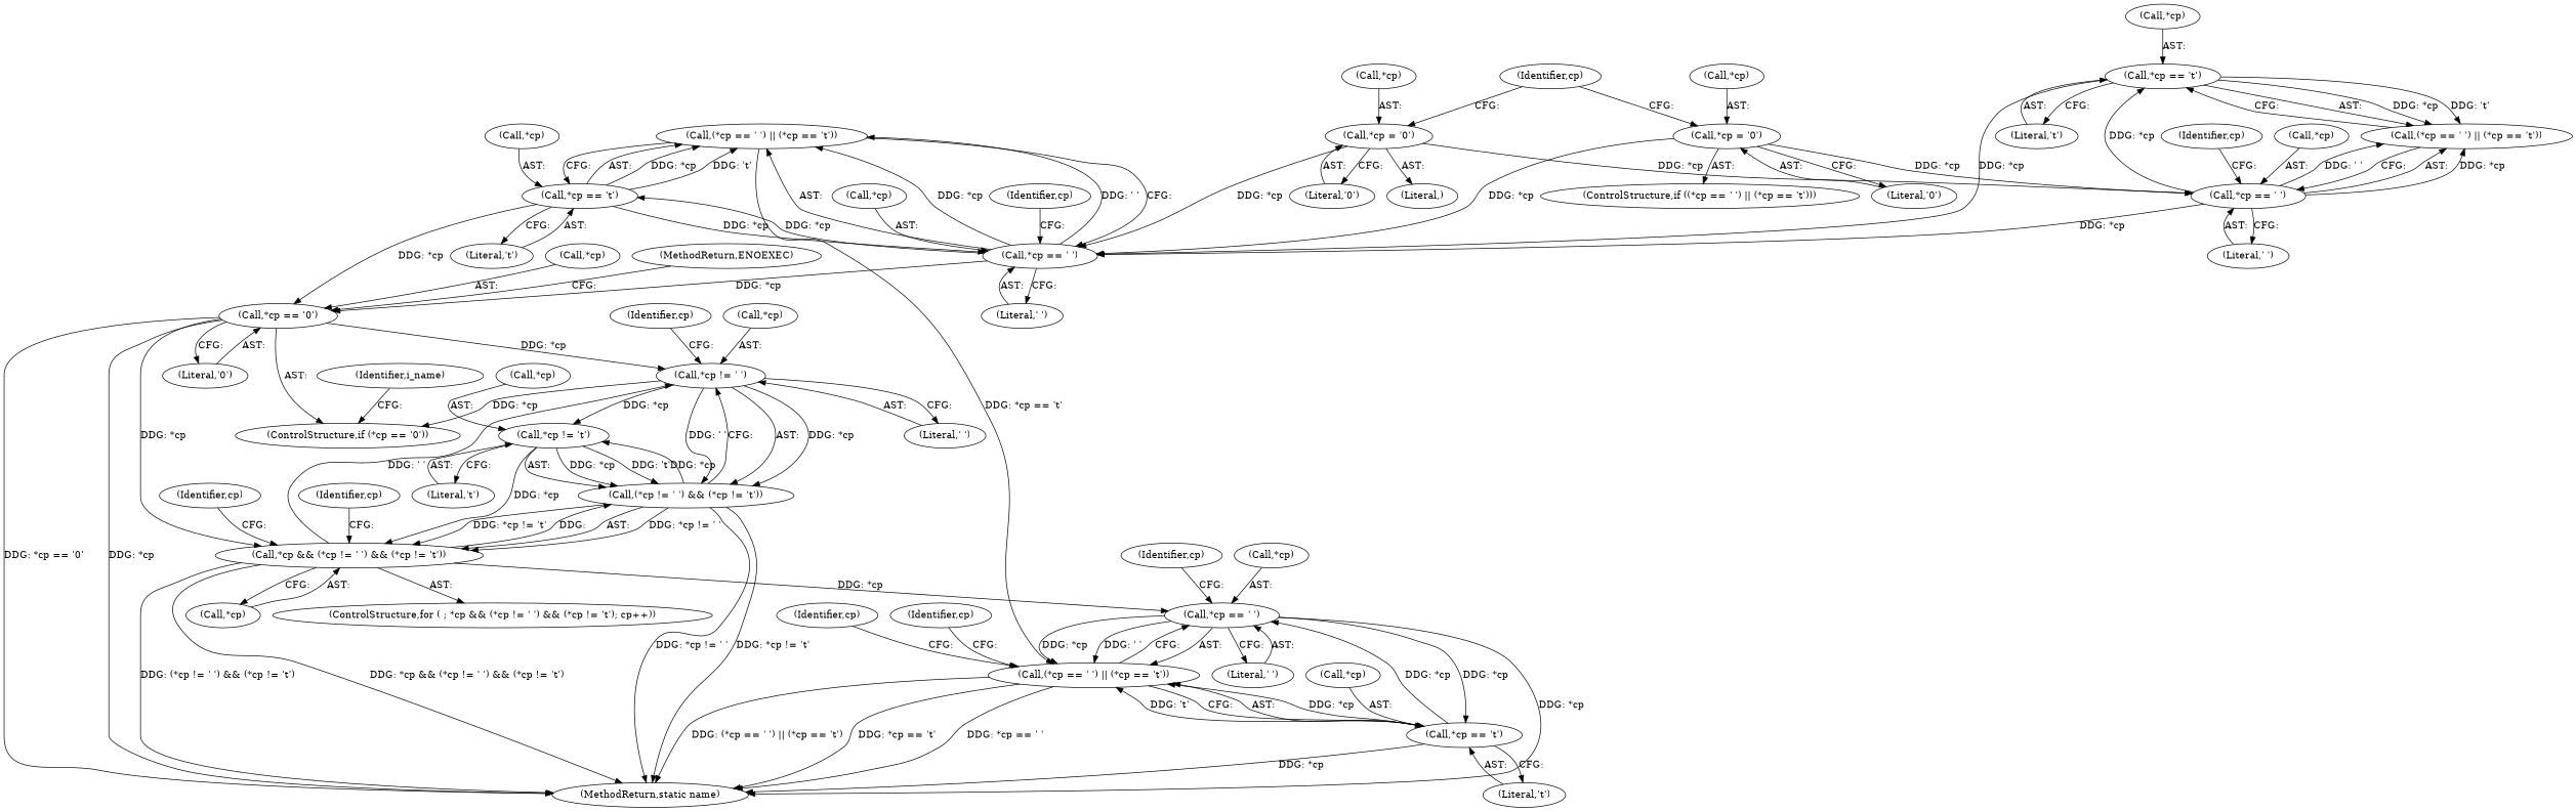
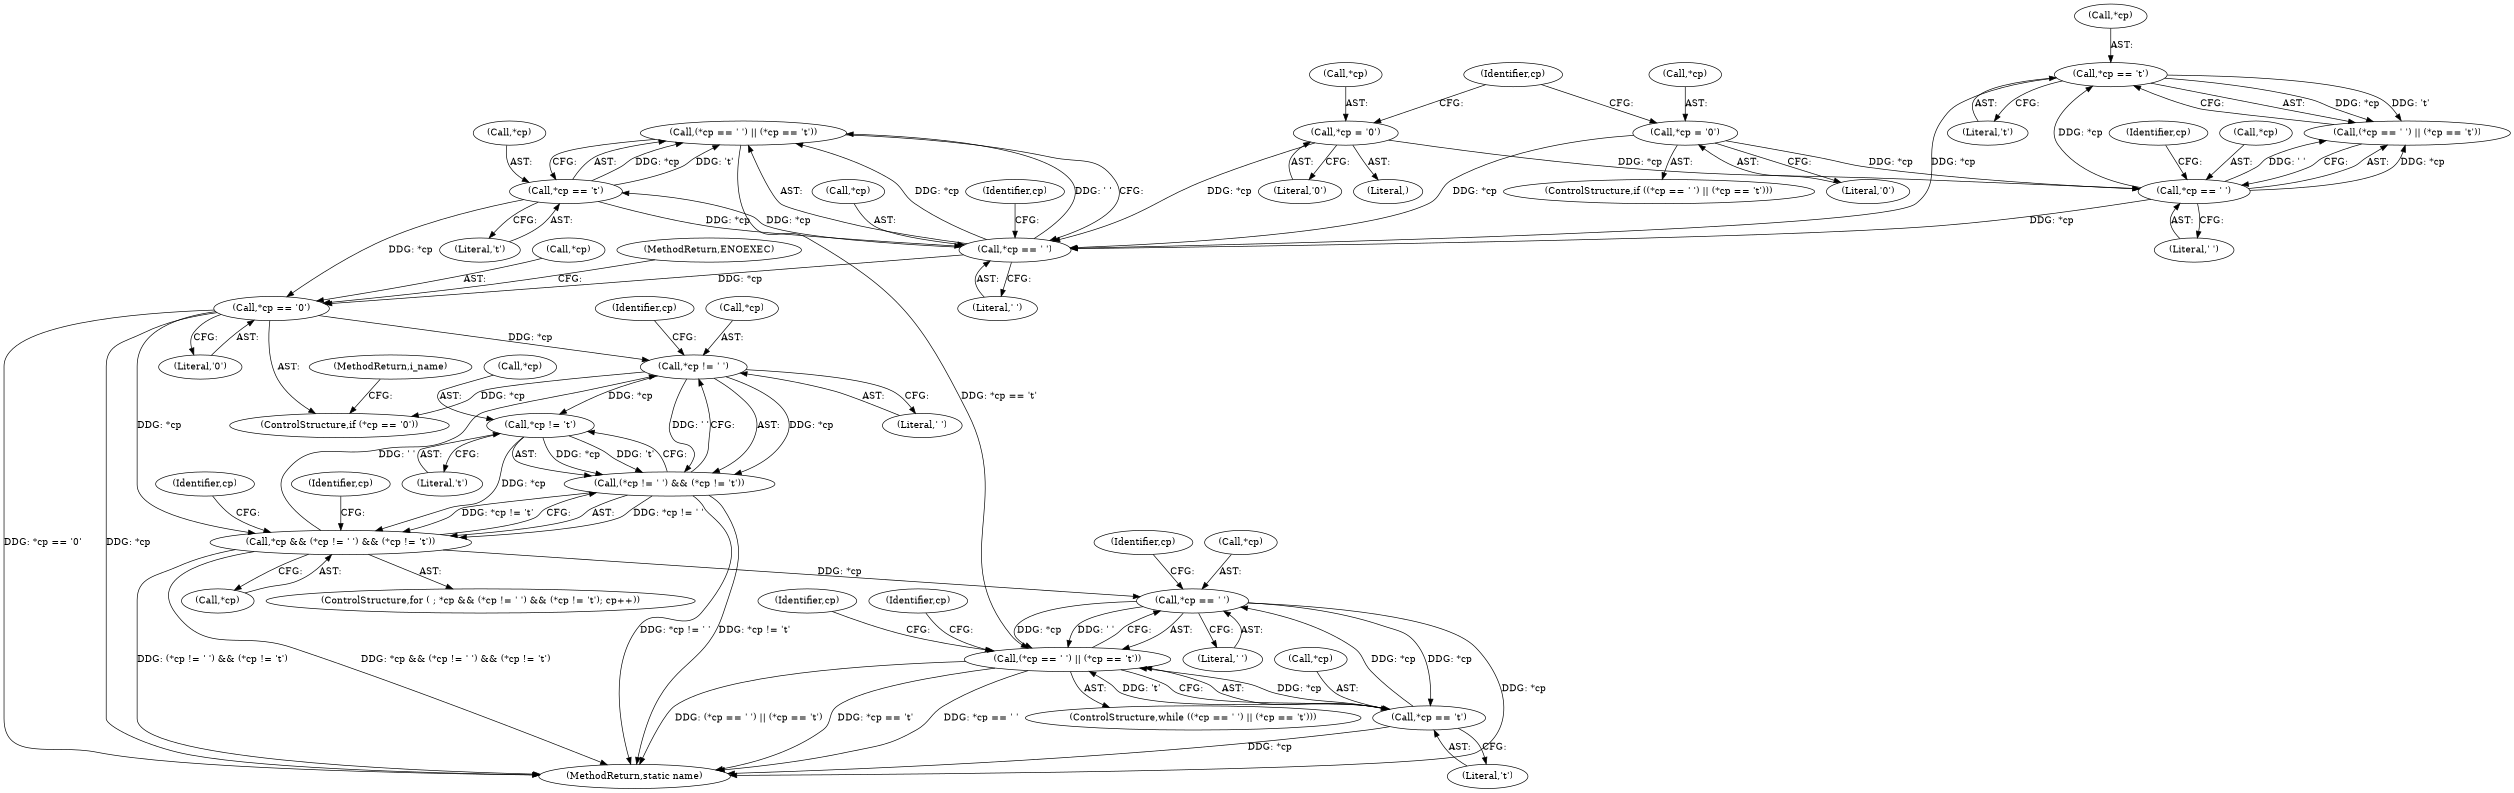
  digraph {
    n1 [label="(Call,*cp != ' ')"]
    n2 [label="(Call,*cp != '\t')"]
    n3 [label="(Call,(*cp != ' ') && (*cp != '\t'))"]
    n4 [label="(Literal,' ')"]
    n5 [label="(ControlStructure,if (*cp == '\0'))"]
    n6 [label="(Call,*cp && (*cp != ' ') && (*cp != '\t'))"]
    n7 [label="(Call,*cp == ' ')"]
    n8 [label="(MethodReturn,static name)"]
    n9 [label="(Call,*cp)"]
    n10 [label="(ControlStructure,for ( ; *cp && (*cp != ' ') && (*cp != '\t'); cp++))"]
    n11 [label="(Literal,'\t')"]
    n12 [label="(Call,(*cp == ' ') || (*cp == '\t'))"]
    n13 [label="(Call,*cp == '\t')"]
    n14 [label="(Literal,' ')"]
    n15 [label="(Call,*cp == '\0')"]
    n16 [label="(Literal,'\0')"]
    n17 [label="(Call,*cp == '\t')"]
    n18 [label="(Call,*cp == ' ')"]
    n19 [label="(Literal,'\t')"]
    n20 [label="(Call,(*cp == ' ') || (*cp == '\t'))"]
    n21 [label="(Literal,' ')"]
    n22 [label="(Call,*cp == '\t')"]
    n23 [label="(Literal,'\t')"]
    n24 [label="(Call,(*cp == ' ') || (*cp == '\t'))"]
    n25 [label="(Call,*cp == ' ')"]
    n26 [label="(Literal,' ')"]
    n27 [label="(Call,*cp = '\0')"]
    n28 [label="(Literal,'\0')"]
    n29 [label="(Literal,)"]
    n30 [label="(Call,*cp = '\0')"]
    n31 [label="(ControlStructure,if ((*cp == ' ') || (*cp == '\t')))"]
    n32 [label="(Literal,'\0')"]
+   n33 [label="(ControlStructure,while ((*cp == ' ') || (*cp == '\t')))"]
    n34 [label="(Literal,'\t')"]
    n35 [label="(Call,*cp)"]
    n36 [label="(Identifier,cp)"]
    n37 [label="(Identifier,cp)"]
    n38 [label="(Call,*cp)"]
-   n39 [label="(Identifier,i_name)"]
+   n39 [label="(MethodReturn,i_name)"]
    n40 [label="(Call,*cp)"]
    n41 [label="(Call,*cp)"]
    n42 [label="(Call,*cp)"]
    n43 [label="(Identifier,cp)"]
    n44 [label="(Call,*cp)"]
    n45 [label="(Call,*cp)"]
    n46 [label="(Identifier,cp)"]
    n47 [label="(Identifier,cp)"]
    n48 [label="(Identifier,cp)"]
    n49 [label="(Identifier,cp)"]
    n50 [label="(Call,*cp)"]
    n51 [label="(Identifier,cp)"]
    n52 [label="(Identifier,cp)"]
    n53 [label="(MethodReturn,ENOEXEC)"]
    n54 [label="(Call,*cp)"]
    n55 [label="(Call,*cp)"]
    n56 [label="(Call,*cp)"]
    n1 -> n2 [label="DDG: *cp"]
    n1 -> n3 [label="AST: "]
    n1 -> n3 [label="DDG: *cp"]
    n1 -> n3 [label="DDG: ' '"]
    n1 -> n4 [label="CFG: "]
    n1 -> n5 [label="DDG: *cp"]
    n2 -> n3 [label="AST: "]
    n2 -> n3 [label="DDG: *cp"]
    n2 -> n3 [label="DDG: '\t'"]
    n2 -> n6 [label="DDG: *cp"]
    n2 -> n11 [label="CFG: "]
    n3 -> n1 [label="CFG: "]
-   n3 -> n2 [label="DDG: *cp"]
+   n3 -> n2 [label="CFG: "]
    n3 -> n6 [label="AST: "]
    n3 -> n6 [label="DDG: *cp != ' '"]
    n3 -> n6 [label="DDG: *cp != '\t'"]
    n3 -> n8 [label="DDG: *cp != '\t'"]
    n3 -> n8 [label="DDG: *cp != ' '"]
    n4 -> n1 [label="AST: "]
    n6 -> n1 [label="DDG: ' '"]
-   n6 -> n3 [label="DDG: "]
+   n6 -> n3 [label="CFG: "]
    n6 -> n7 [label="DDG: *cp"]
    n6 -> n8 [label="DDG: *cp && (*cp != ' ') && (*cp != '\t')"]
    n6 -> n8 [label="DDG: (*cp != ' ') && (*cp != '\t')"]
    n6 -> n9 [label="CFG: "]
    n6 -> n10 [label="AST: "]
    n7 -> n8 [label="DDG: *cp"]
    n7 -> n12 [label="AST: "]
    n7 -> n12 [label="DDG: *cp"]
    n7 -> n12 [label="DDG: ' '"]
    n7 -> n13 [label="DDG: *cp"]
    n7 -> n14 [label="CFG: "]
    n9 -> n6 [label="AST: "]
    n11 -> n2 [label="AST: "]
    n12 -> n7 [label="CFG: "]
    n12 -> n8 [label="DDG: *cp == ' '"]
    n12 -> n8 [label="DDG: (*cp == ' ') || (*cp == '\t')"]
    n12 -> n8 [label="DDG: *cp == '\t'"]
    n12 -> n13 [label="CFG: "]
+   n12 -> n33 [label="AST: "]
    n13 -> n7 [label="DDG: *cp"]
    n13 -> n8 [label="DDG: *cp"]
    n13 -> n12 [label="AST: "]
    n13 -> n12 [label="DDG: *cp"]
    n13 -> n12 [label="DDG: '\t'"]
    n13 -> n34 [label="CFG: "]
    n14 -> n7 [label="AST: "]
    n15 -> n1 [label="DDG: *cp"]
    n15 -> n5 [label="AST: "]
    n15 -> n6 [label="DDG: *cp"]
    n15 -> n8 [label="DDG: *cp == '\0'"]
    n15 -> n8 [label="DDG: *cp"]
    n15 -> n16 [label="CFG: "]
    n16 -> n15 [label="AST: "]
    n17 -> n15 [label="DDG: *cp"]
    n17 -> n18 [label="DDG: *cp"]
    n17 -> n19 [label="CFG: "]
    n17 -> n20 [label="AST: "]
    n17 -> n20 [label="DDG: *cp"]
    n17 -> n20 [label="DDG: '\t'"]
    n18 -> n15 [label="DDG: *cp"]
    n18 -> n17 [label="DDG: *cp"]
    n18 -> n20 [label="AST: "]
    n18 -> n20 [label="DDG: *cp"]
    n18 -> n20 [label="DDG: ' '"]
    n18 -> n21 [label="CFG: "]
    n19 -> n17 [label="AST: "]
    n20 -> n12 [label="DDG: *cp == '\t'"]
    n20 -> n17 [label="CFG: "]
    n20 -> n18 [label="CFG: "]
    n21 -> n18 [label="AST: "]
    n22 -> n18 [label="DDG: *cp"]
    n22 -> n23 [label="CFG: "]
    n22 -> n24 [label="AST: "]
    n22 -> n24 [label="DDG: *cp"]
    n22 -> n24 [label="DDG: '\t'"]
    n23 -> n22 [label="AST: "]
    n24 -> n22 [label="CFG: "]
    n24 -> n25 [label="CFG: "]
    n25 -> n18 [label="DDG: *cp"]
    n25 -> n22 [label="DDG: *cp"]
    n25 -> n24 [label="AST: "]
    n25 -> n24 [label="DDG: *cp"]
    n25 -> n24 [label="DDG: ' '"]
    n25 -> n26 [label="CFG: "]
    n26 -> n25 [label="AST: "]
    n27 -> n18 [label="DDG: *cp"]
    n27 -> n25 [label="DDG: *cp"]
    n27 -> n28 [label="CFG: "]
    n27 -> n29 [label="AST: "]
    n28 -> n27 [label="AST: "]
    n30 -> n18 [label="DDG: *cp"]
    n30 -> n25 [label="DDG: *cp"]
    n30 -> n31 [label="AST: "]
    n30 -> n32 [label="CFG: "]
    n32 -> n30 [label="AST: "]
    n34 -> n13 [label="AST: "]
    n35 -> n30 [label="AST: "]
    n36 -> n7 [label="CFG: "]
    n37 -> n25 [label="CFG: "]
    n38 -> n13 [label="AST: "]
    n39 -> n5 [label="CFG: "]
    n40 -> n27 [label="AST: "]
    n41 -> n7 [label="AST: "]
    n42 -> n18 [label="AST: "]
    n43 -> n27 [label="CFG: "]
    n43 -> n30 [label="CFG: "]
    n44 -> n2 [label="AST: "]
    n45 -> n17 [label="AST: "]
    n46 -> n6 [label="CFG: "]
    n47 -> n6 [label="CFG: "]
    n48 -> n18 [label="CFG: "]
    n49 -> n1 [label="CFG: "]
    n50 -> n1 [label="AST: "]
    n51 -> n12 [label="CFG: "]
    n52 -> n12 [label="CFG: "]
    n53 -> n15 [label="CFG: "]
    n54 -> n25 [label="AST: "]
    n55 -> n15 [label="AST: "]
    n56 -> n22 [label="AST: "]
  }
